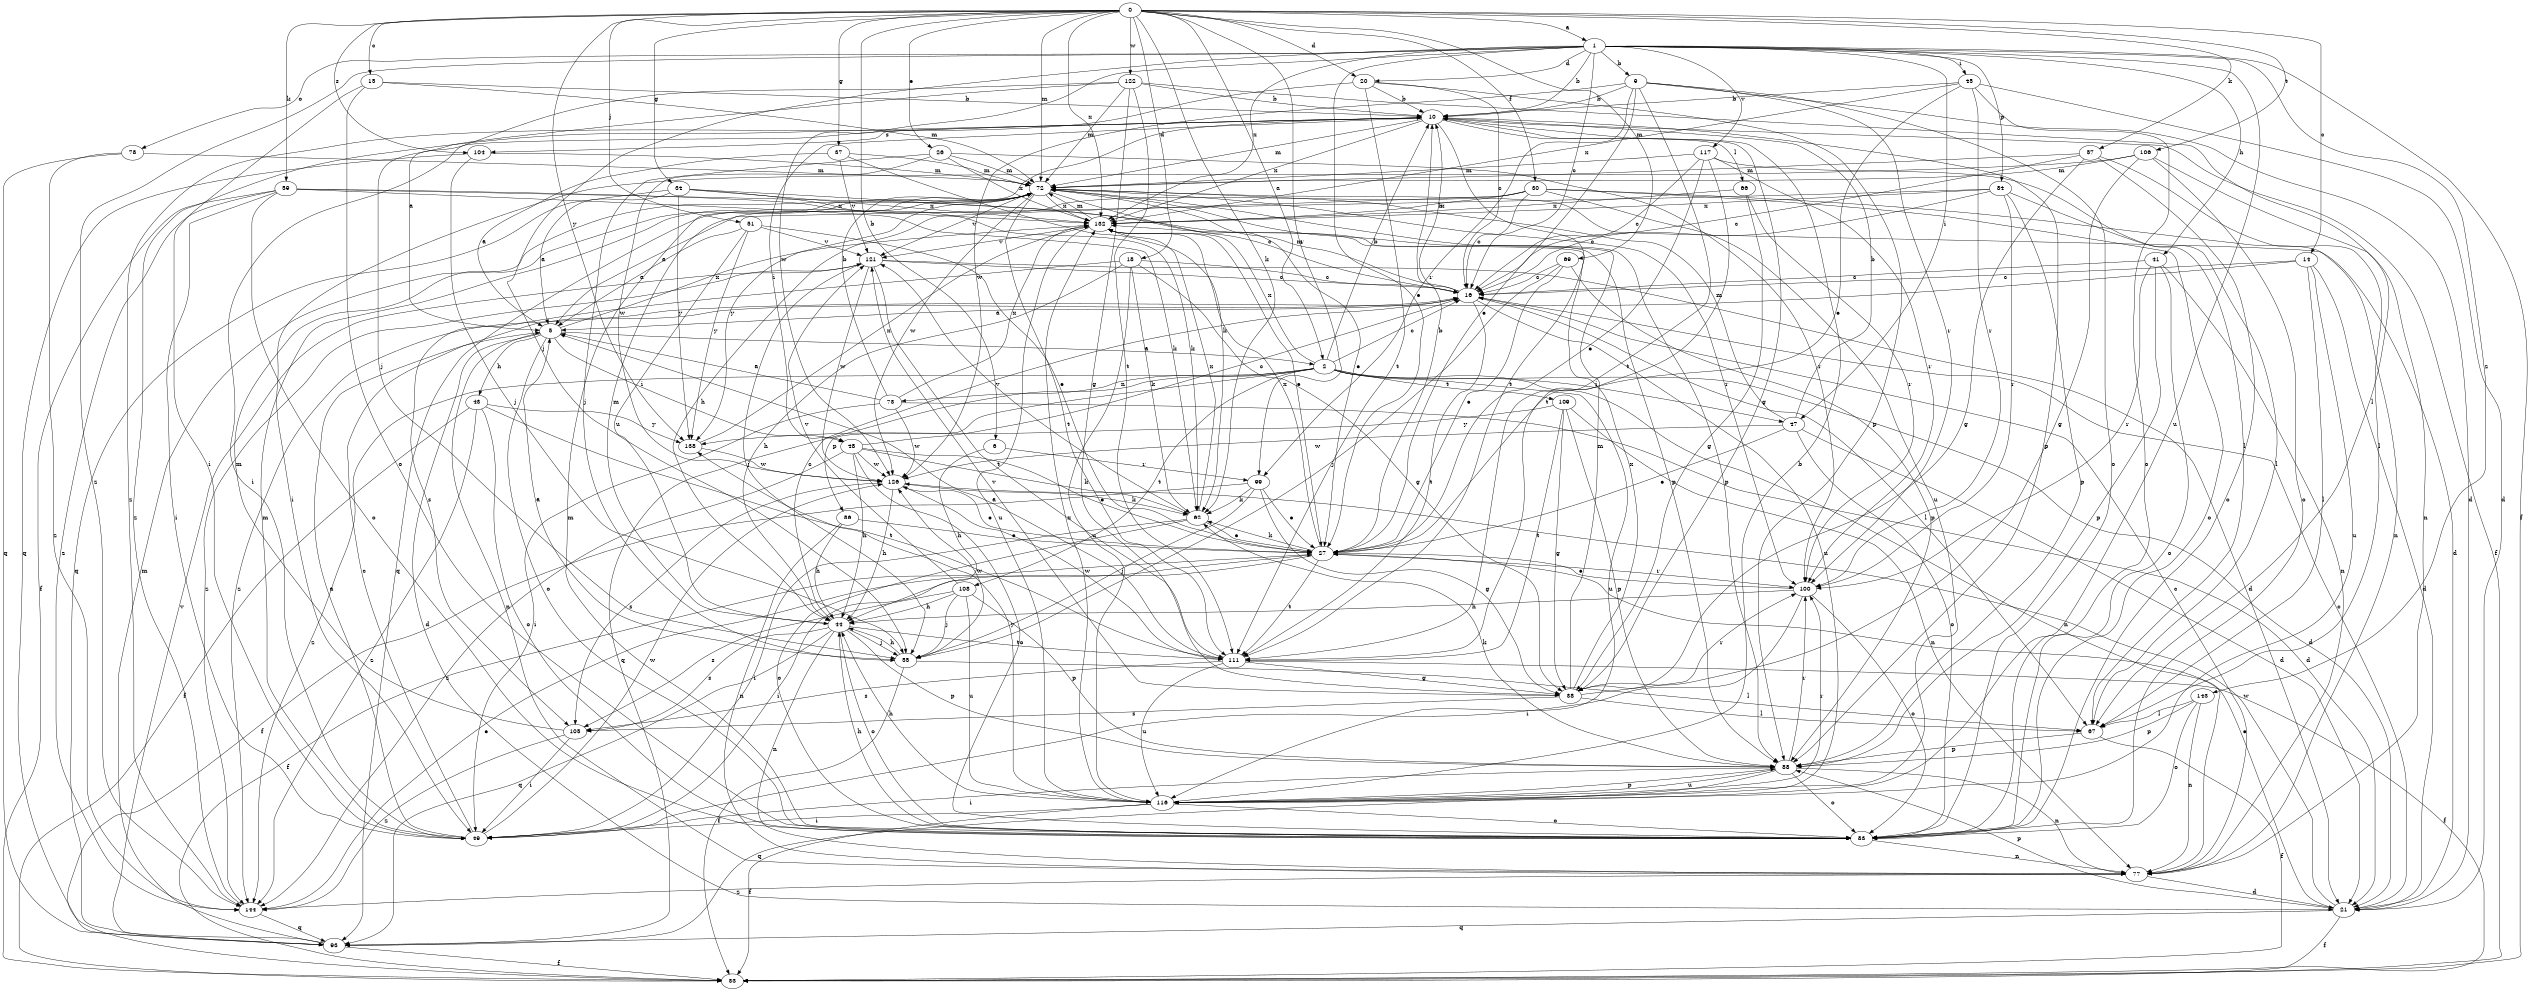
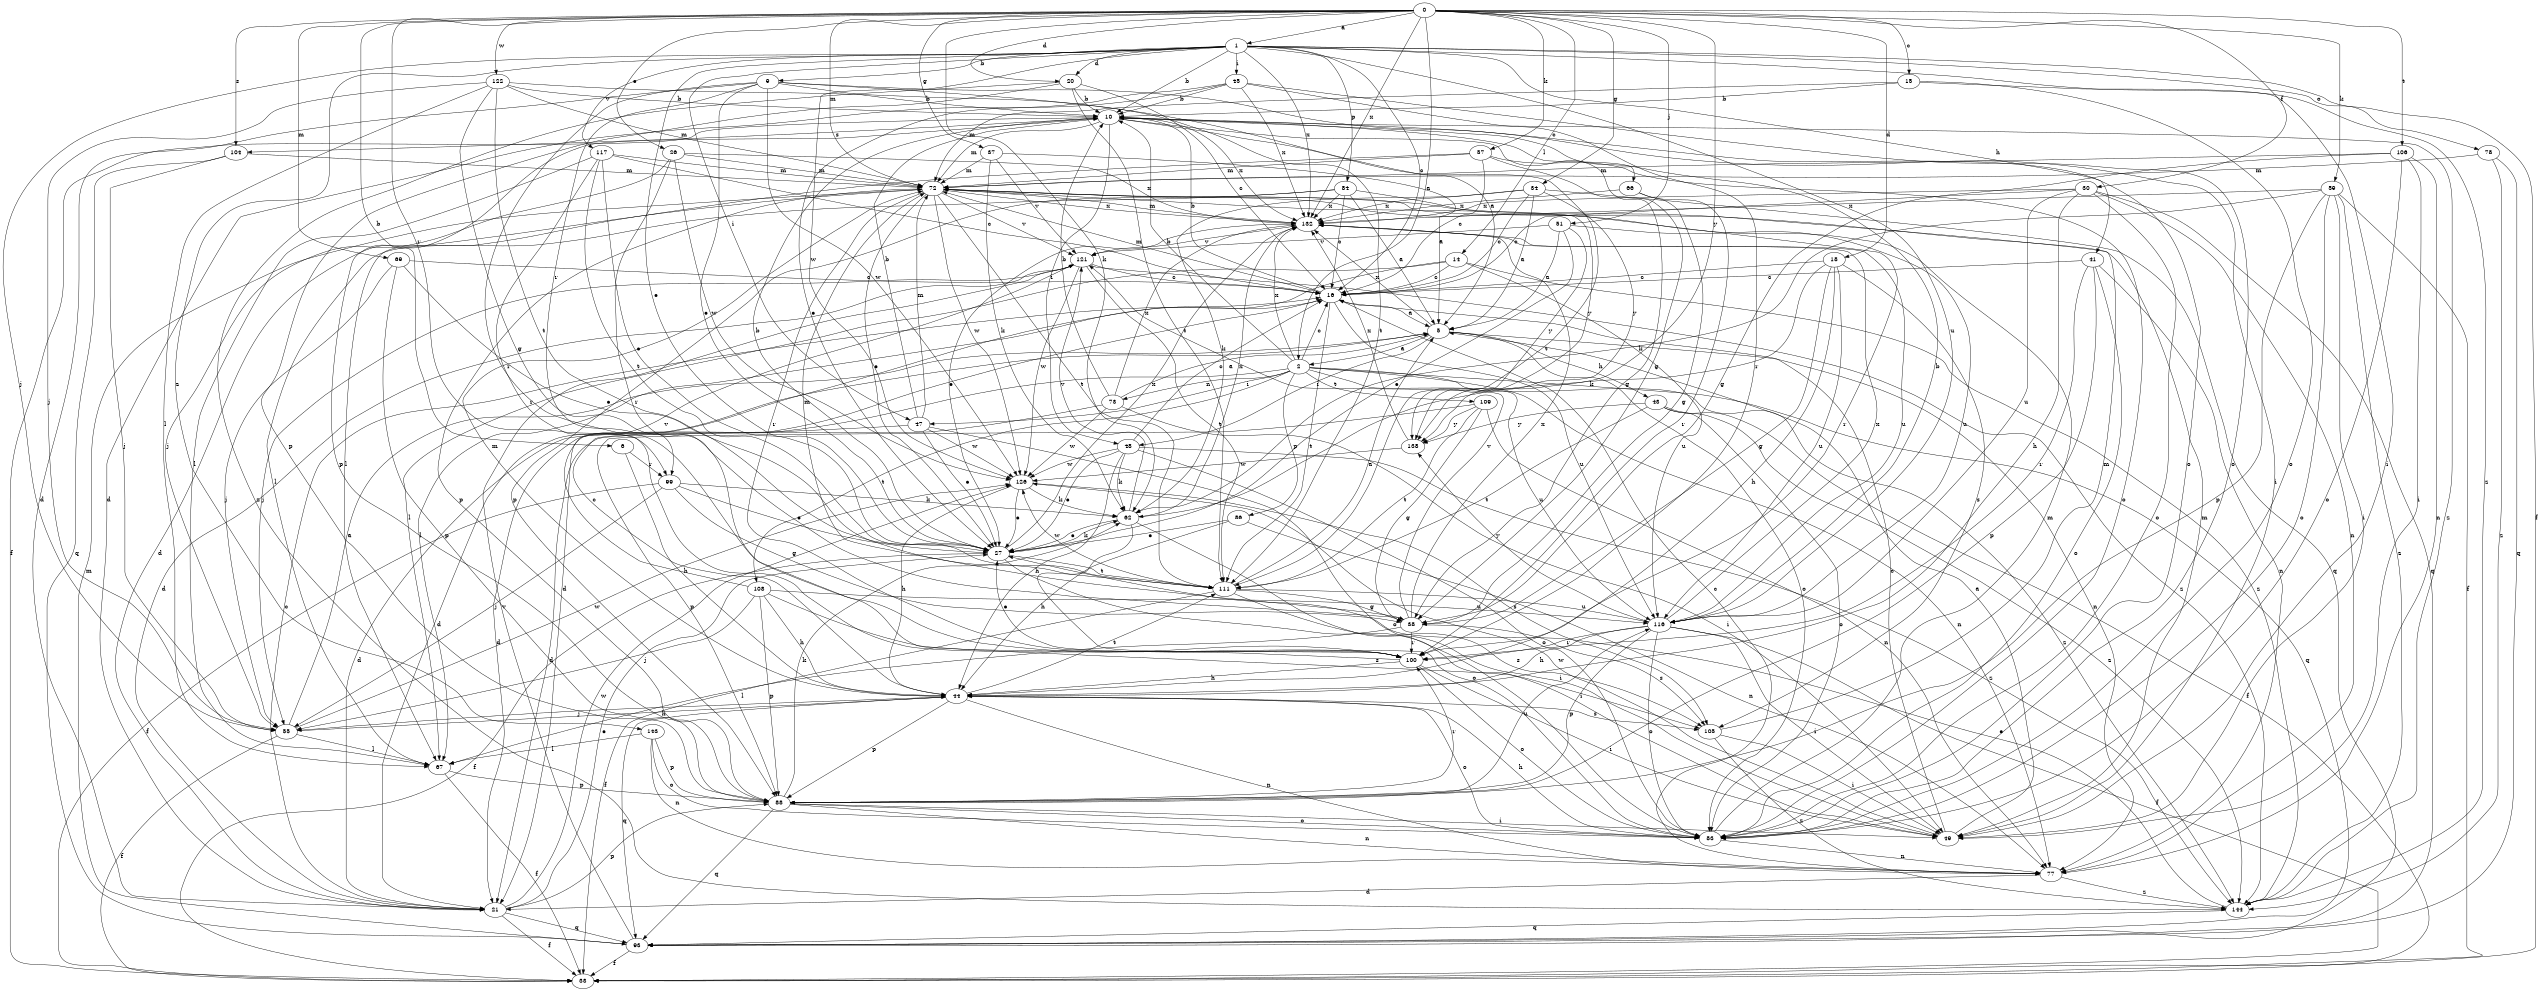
  strict digraph {
    0
    1
    2
    6
    14
    15
    18
    20
    26
    30
    34
    37
    51
    57
    59
    62
    69
    72
    99
    104
    106
    122
    132
    138
    9
    10
    16
    27
    33
    41
    45
    47
    55
    78
    84
    116
    117
    126
    143
    144
    21
    73
    77
    86
    93
    108
    109
    44
    67
    83
    49
    38
    105
    111
    88
    100
    5
    121
    48
    66
    43
    0 -> 1 [label=a]
    0 -> 2 [label=a]
    0 -> 6 [label=b]
    0 -> 14 [label=c]
    0 -> 15 [label=c]
    0 -> 18 [label=d]
    0 -> 20 [label=d]
    0 -> 26 [label=e]
    0 -> 30 [label=f]
    0 -> 34 [label=g]
    0 -> 37 [label=g]
    0 -> 51 [label=j]
    0 -> 57 [label=k]
    0 -> 59 [label=k]
    0 -> 62 [label=k]
    0 -> 69 [label=m]
    0 -> 72 [label=m]
    0 -> 99 [label=r]
    0 -> 104 [label=s]
    0 -> 106 [label=t]
    0 -> 122 [label=w]
    0 -> 132 [label=x]
    0 -> 138 [label=y]
    1 -> 20 [label=d]
    1 -> 132 [label=x]
    1 -> 9 [label=b]
    1 -> 10 [label=b]
    1 -> 16 [label=c]
    1 -> 27 [label=e]
    1 -> 33 [label=f]
    1 -> 41 [label=h]
    1 -> 45 [label=i]
    1 -> 47 [label=i]
    1 -> 55 [label=j]
    1 -> 78 [label=o]
    1 -> 84 [label=p]
    1 -> 116 [label=u]
    1 -> 117 [label=v]
    1 -> 126 [label=w]
    1 -> 143 [label=z]
    1 -> 144 [label=z]
    2 -> 132 [label=x]
    2 -> 10 [label=b]
    2 -> 16 [label=c]
    2 -> 47 [label=i]
    2 -> 116 [label=u]
    2 -> 144 [label=z]
    2 -> 21 [label=d]
    2 -> 73 [label=n]
    2 -> 77 [label=n]
    2 -> 86 [label=p]
    2 -> 93 [label=q]
    2 -> 108 [label=t]
    2 -> 109 [label=t]
    6 -> 99 [label=r]
    6 -> 44 [label=h]
    14 -> 16 [label=c]
    14 -> 116 [label=u]
    14 -> 144 [label=z]
    14 -> 21 [label=d]
    14 -> 67 [label=l]
    15 -> 72 [label=m]
    15 -> 10 [label=b]
    15 -> 83 [label=o]
    15 -> 49 [label=i]
    18 -> 62 [label=k]
    18 -> 16 [label=c]
    18 -> 116 [label=u]
    18 -> 44 [label=h]
    18 -> 38 [label=g]
    18 -> 105 [label=s]
    20 -> 10 [label=b]
    20 -> 16 [label=c]
    20 -> 144 [label=z]
    20 -> 111 [label=t]
    20 -> 88 [label=p]
    26 -> 72 [label=m]
    26 -> 132 [label=x]
    26 -> 55 [label=j]
    26 -> 126 [label=w]
    26 -> 100 [label=r]
    30 -> 132 [label=x]
    30 -> 16 [label=c]
    30 -> 116 [label=u]
    30 -> 77 [label=n]
    30 -> 93 [label=q]
    30 -> 44 [label=h]
    30 -> 83 [label=o]
    34 -> 62 [label=k]
    34 -> 132 [label=x]
    34 -> 138 [label=y]
    34 -> 16 [label=c]
    34 -> 93 [label=q]
    34 -> 5 [label=a]
    37 -> 62 [label=k]
    37 -> 72 [label=m]
    37 -> 5 [label=a]
    37 -> 121 [label=v]
    51 -> 138 [label=y]
    51 -> 27 [label=e]
-   51 -> 44 [label=u]
+   51 -> 116 [label=u]
    51 -> 5 [label=a]
    51 -> 121 [label=v]
    57 -> 72 [label=m]
    57 -> 16 [label=c]
    57 -> 67 [label=l]
    57 -> 83 [label=o]
    57 -> 38 [label=g]
    59 -> 62 [label=k]
    59 -> 132 [label=x]
    59 -> 33 [label=f]
    59 -> 144 [label=z]
    59 -> 83 [label=o]
    59 -> 49 [label=i]
    59 -> 88 [label=p]
    62 -> 132 [label=x]
    62 -> 27 [label=e]
    62 -> 83 [label=o]
    62 -> 49 [label=i]
    62 -> 121 [label=v]
    69 -> 16 [label=c]
    69 -> 27 [label=e]
    69 -> 55 [label=j]
    69 -> 88 [label=p]
    72 -> 132 [label=x]
    72 -> 138 [label=y]
    72 -> 27 [label=e]
    72 -> 126 [label=w]
    72 -> 21 [label=d]
    72 -> 111 [label=t]
    72 -> 88 [label=p]
    72 -> 100 [label=r]
    72 -> 121 [label=v]
    99 -> 62 [label=k]
    99 -> 27 [label=e]
    99 -> 33 [label=f]
    99 -> 55 [label=j]
    99 -> 38 [label=g]
    104 -> 72 [label=m]
    104 -> 55 [label=j]
    104 -> 93 [label=q]
    106 -> 72 [label=m]
    106 -> 77 [label=n]
    106 -> 83 [label=o]
    106 -> 49 [label=i]
    106 -> 38 [label=g]
    122 -> 72 [label=m]
    122 -> 10 [label=b]
    122 -> 55 [label=j]
    122 -> 67 [label=l]
    122 -> 38 [label=g]
    122 -> 111 [label=t]
    122 -> 5 [label=a]
    132 -> 72 [label=m]
    132 -> 27 [label=e]
    132 -> 116 [label=u]
    132 -> 121 [label=v]
    138 -> 132 [label=x]
    138 -> 126 [label=w]
    9 -> 99 [label=r]
    9 -> 10 [label=b]
    9 -> 27 [label=e]
    9 -> 126 [label=w]
    9 -> 21 [label=d]
    9 -> 83 [label=o]
    9 -> 111 [label=t]
    9 -> 100 [label=r]
    10 -> 72 [label=m]
    10 -> 104 [label=s]
    10 -> 132 [label=x]
    10 -> 33 [label=f]
    10 -> 49 [label=i]
    10 -> 38 [label=g]
    10 -> 111 [label=t]
    10 -> 88 [label=p]
    10 -> 48 [label=i]
    10 -> 66 [label=l]
    16 -> 72 [label=m]
    16 -> 10 [label=b]
    16 -> 116 [label=u]
    16 -> 67 [label=l]
    16 -> 111 [label=t]
    16 -> 5 [label=a]
    27 -> 62 [label=k]
    27 -> 132 [label=x]
    27 -> 10 [label=b]
    27 -> 33 [label=f]
    27 -> 49 [label=i]
    27 -> 111 [label=t]
-   27 -> 100 [label=r]
    41 -> 16 [label=c]
    41 -> 77 [label=n]
    41 -> 83 [label=o]
    41 -> 88 [label=p]
    41 -> 100 [label=r]
    45 -> 132 [label=x]
    45 -> 10 [label=b]
    45 -> 27 [label=e]
    45 -> 21 [label=d]
    45 -> 83 [label=o]
    45 -> 100 [label=r]
    47 -> 72 [label=m]
    47 -> 10 [label=b]
    47 -> 27 [label=e]
    47 -> 126 [label=w]
    47 -> 21 [label=d]
    47 -> 83 [label=o]
    55 -> 33 [label=f]
    55 -> 126 [label=w]
    55 -> 44 [label=h]
    55 -> 67 [label=l]
    55 -> 5 [label=a]
    78 -> 72 [label=m]
    78 -> 144 [label=z]
    78 -> 93 [label=q]
    84 -> 132 [label=x]
    84 -> 16 [label=c]
    84 -> 67 [label=l]
    84 -> 88 [label=p]
    84 -> 100 [label=r]
    84 -> 5 [label=a]
    116 -> 132 [label=x]
    116 -> 138 [label=y]
    116 -> 10 [label=b]
    116 -> 33 [label=f]
    116 -> 44 [label=h]
    116 -> 83 [label=o]
    116 -> 49 [label=i]
    116 -> 88 [label=p]
    116 -> 100 [label=r]
    117 -> 72 [label=m]
    117 -> 16 [label=c]
    117 -> 27 [label=e]
    117 -> 67 [label=l]
    117 -> 111 [label=t]
    117 -> 100 [label=r]
    126 -> 62 [label=k]
    126 -> 27 [label=e]
    126 -> 44 [label=h]
    126 -> 105 [label=s]
    143 -> 77 [label=n]
    143 -> 67 [label=l]
    143 -> 83 [label=o]
    143 -> 88 [label=p]
    144 -> 10 [label=z]
    144 -> 27 [label=e]
    144 -> 93 [label=q]
    21 -> 16 [label=c]
    21 -> 27 [label=e]
    21 -> 33 [label=f]
    21 -> 126 [label=w]
    21 -> 93 [label=q]
    21 -> 88 [label=p]
    73 -> 132 [label=x]
    73 -> 10 [label=b]
    73 -> 126 [label=w]
    73 -> 21 [label=d]
    73 -> 49 [label=i]
    73 -> 5 [label=a]
    77 -> 16 [label=c]
    77 -> 144 [label=z]
    77 -> 21 [label=d]
    86 -> 27 [label=e]
    86 -> 77 [label=n]
    86 -> 44 [label=h]
    93 -> 72 [label=m]
    93 -> 33 [label=f]
    93 -> 121 [label=v]
    108 -> 55 [label=j]
    108 -> 116 [label=u]
    108 -> 44 [label=h]
    108 -> 105 [label=s]
    108 -> 88 [label=p]
    108 -> 121 [label=v]
    109 -> 138 [label=y]
    109 -> 77 [label=n]
    109 -> 38 [label=g]
    109 -> 111 [label=t]
    109 -> 88 [label=p]
    44 -> 72 [label=m]
    44 -> 16 [label=c]
    44 -> 55 [label=j]
    44 -> 77 [label=n]
    44 -> 93 [label=q]
    44 -> 83 [label=o]
    44 -> 105 [label=s]
    44 -> 111 [label=t]
    44 -> 88 [label=p]
    67 -> 33 [label=f]
    67 -> 88 [label=p]
    83 -> 72 [label=m]
    83 -> 77 [label=n]
    83 -> 44 [label=h]
-   49 -> 72 [label=m]
+   72 -> 49 [label=m]
    49 -> 16 [label=c]
    49 -> 126 [label=w]
    49 -> 5 [label=a]
    38 -> 72 [label=m]
    38 -> 132 [label=x]
    38 -> 67 [label=l]
    38 -> 105 [label=s]
    38 -> 100 [label=r]
    38 -> 121 [label=v]
    105 -> 72 [label=m]
    105 -> 144 [label=z]
    105 -> 49 [label=i]
    111 -> 33 [label=f]
    111 -> 116 [label=u]
    111 -> 126 [label=w]
    111 -> 38 [label=g]
    111 -> 105 [label=s]
    111 -> 5 [label=a]
    88 -> 62 [label=k]
    88 -> 116 [label=u]
    88 -> 77 [label=n]
    88 -> 93 [label=q]
    88 -> 83 [label=o]
    88 -> 49 [label=i]
    88 -> 100 [label=r]
    100 -> 27 [label=e]
    100 -> 44 [label=h]
    100 -> 83 [label=o]
    100 -> 49 [label=i]
    5 -> 2 [label=a]
    5 -> 132 [label=x]
    5 -> 21 [label=d]
    5 -> 77 [label=n]
    5 -> 83 [label=o]
    5 -> 48 [label=i]
    5 -> 43 [label=h]
    121 -> 16 [label=c]
    121 -> 55 [label=j]
    121 -> 126 [label=w]
    121 -> 144 [label=z]
    121 -> 21 [label=d]
    121 -> 111 [label=t]
    48 -> 62 [label=k]
    48 -> 16 [label=c]
    48 -> 27 [label=e]
    48 -> 126 [label=w]
    48 -> 144 [label=z]
    48 -> 44 [label=h]
    48 -> 83 [label=o]
    66 -> 132 [label=x]
    66 -> 38 [label=g]
    66 -> 100 [label=r]
    43 -> 138 [label=y]
    43 -> 33 [label=f]
    43 -> 144 [label=z]
    43 -> 83 [label=o]
    43 -> 111 [label=t]
  }
